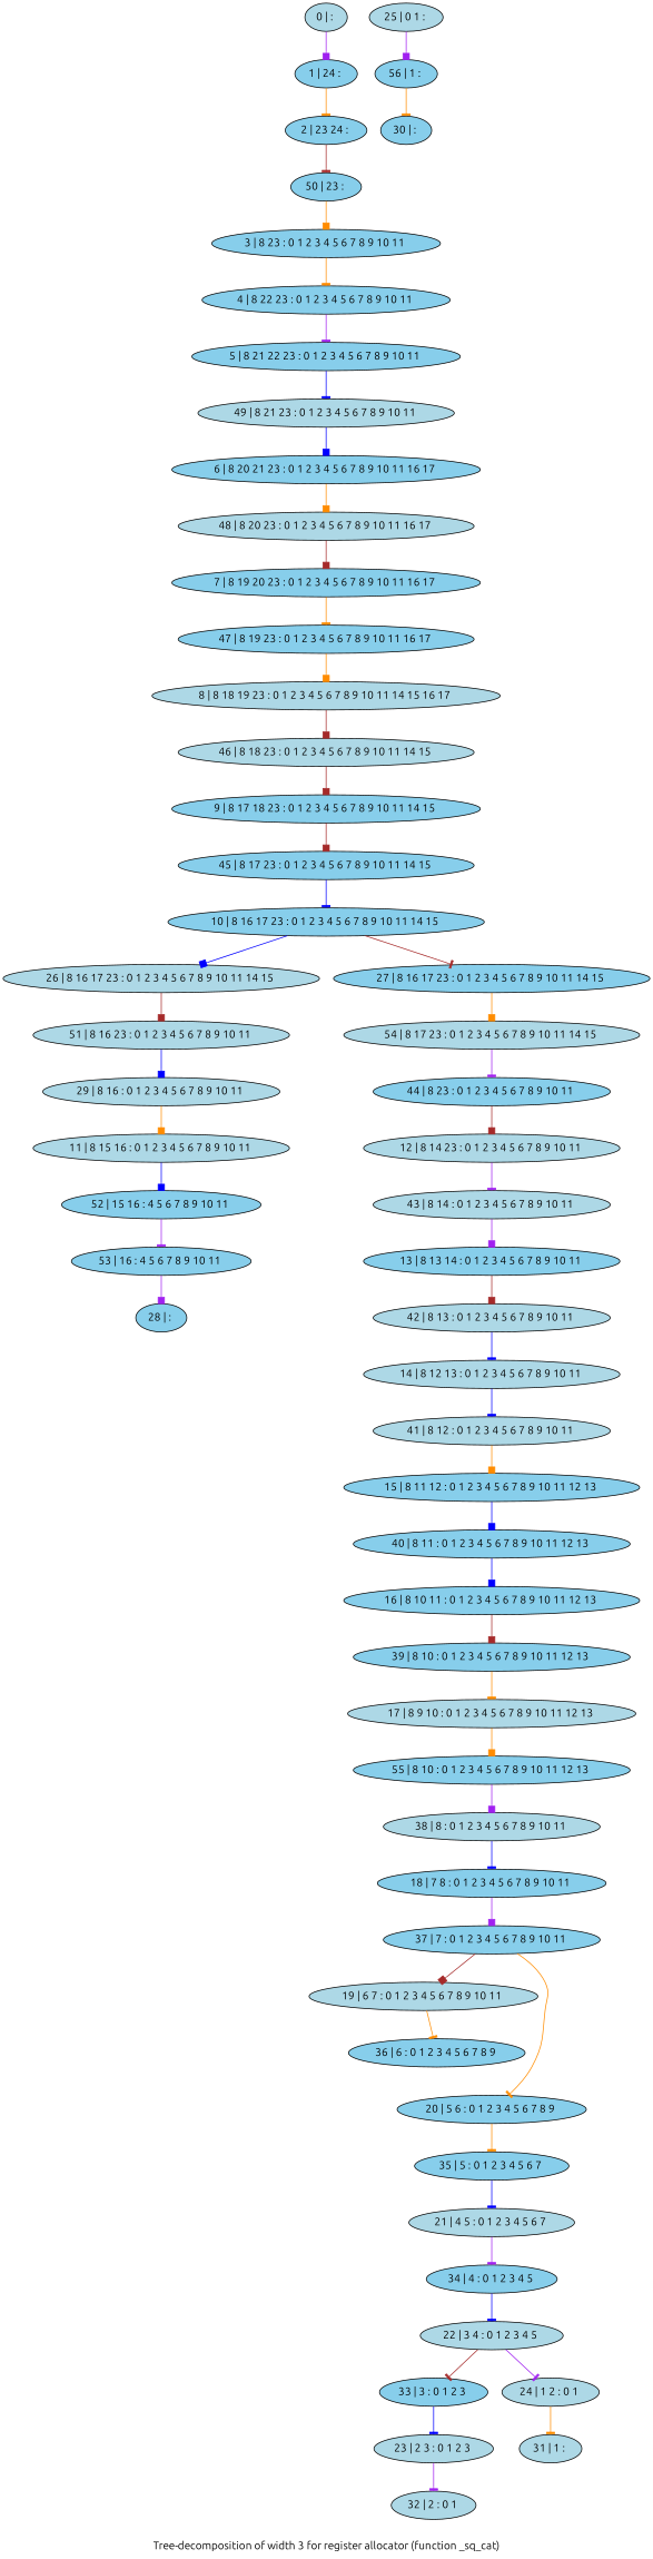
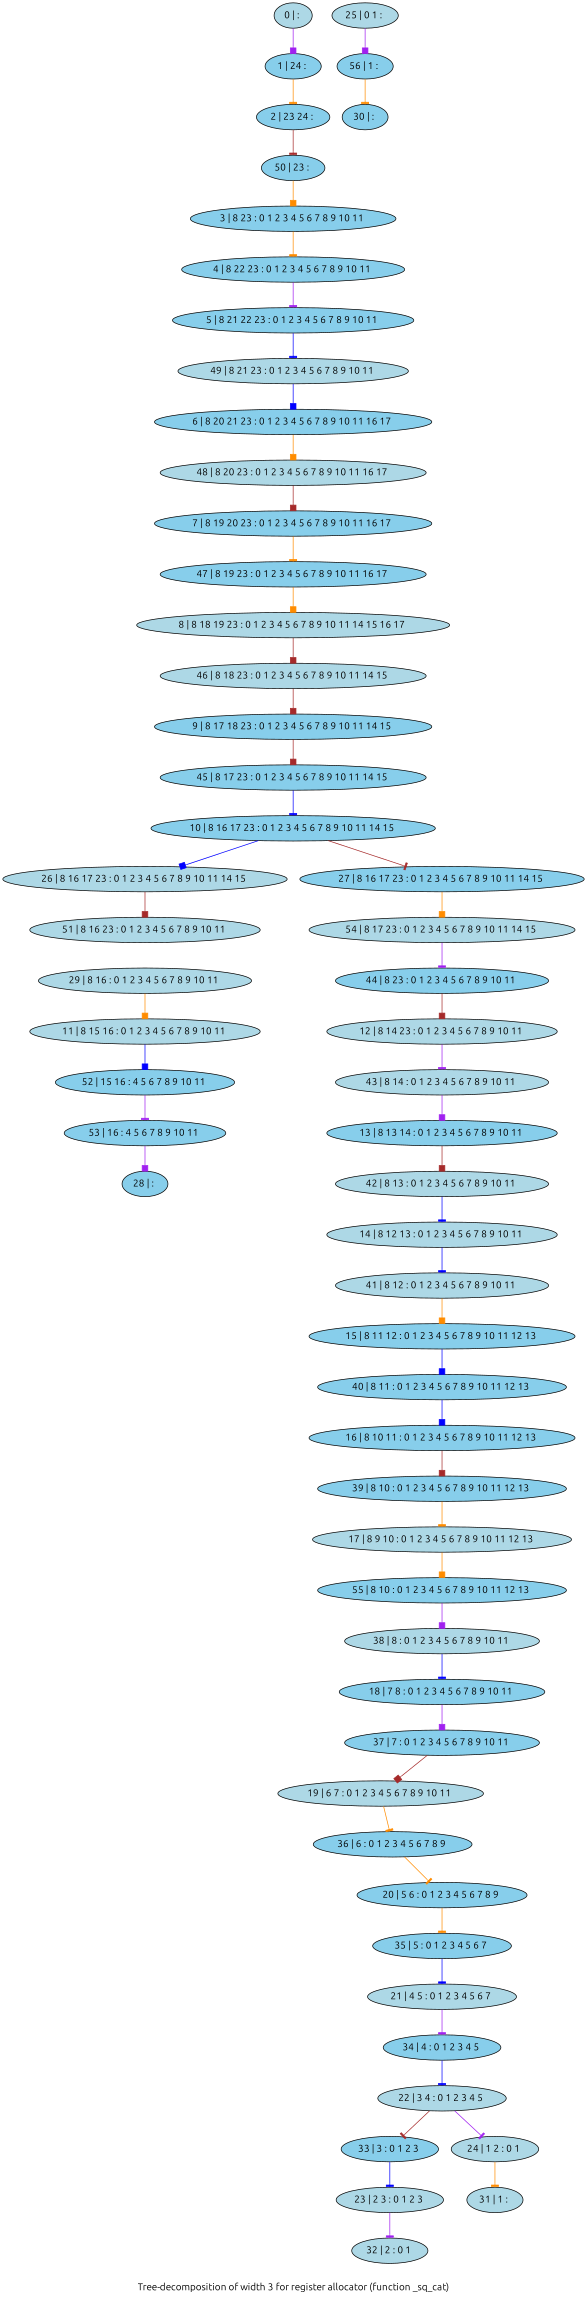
  digraph {
    fontname=Ubuntu
    label="Tree-decomposition of width 3 for register allocator (function _sq_cat)"
    node [fillcolor=skyblue fontname=Ubuntu style=filled]
    edge [arrowhead=box color=darkorange fontname=Ubuntu]
    n1 [fillcolor=lightblue label="0 | : "]
    n2 [label="1 | 24 : "]
    n3 [label="2 | 23 24 : "]
    n4 [label="50 | 23 : "]
    n5 [label="3 | 8 23 : 0 1 2 3 4 5 6 7 8 9 10 11 "]
    n6 [label="4 | 8 22 23 : 0 1 2 3 4 5 6 7 8 9 10 11 "]
    n7 [label="5 | 8 21 22 23 : 0 1 2 3 4 5 6 7 8 9 10 11 "]
    n8 [fillcolor=lightblue label="49 | 8 21 23 : 0 1 2 3 4 5 6 7 8 9 10 11 "]
    n9 [label="6 | 8 20 21 23 : 0 1 2 3 4 5 6 7 8 9 10 11 16 17 "]
    n10 [fillcolor=lightblue label="48 | 8 20 23 : 0 1 2 3 4 5 6 7 8 9 10 11 16 17 "]
    n11 [label="7 | 8 19 20 23 : 0 1 2 3 4 5 6 7 8 9 10 11 16 17 "]
    n12 [label="47 | 8 19 23 : 0 1 2 3 4 5 6 7 8 9 10 11 16 17 "]
    n13 [fillcolor=lightblue label="8 | 8 18 19 23 : 0 1 2 3 4 5 6 7 8 9 10 11 14 15 16 17 "]
    n14 [fillcolor=lightblue label="46 | 8 18 23 : 0 1 2 3 4 5 6 7 8 9 10 11 14 15 "]
    n15 [label="9 | 8 17 18 23 : 0 1 2 3 4 5 6 7 8 9 10 11 14 15 "]
    n16 [label="45 | 8 17 23 : 0 1 2 3 4 5 6 7 8 9 10 11 14 15 "]
    n17 [label="10 | 8 16 17 23 : 0 1 2 3 4 5 6 7 8 9 10 11 14 15 "]
    n18 [fillcolor=lightblue label="26 | 8 16 17 23 : 0 1 2 3 4 5 6 7 8 9 10 11 14 15 "]
    n19 [label="27 | 8 16 17 23 : 0 1 2 3 4 5 6 7 8 9 10 11 14 15 "]
    n20 [fillcolor=lightblue label="51 | 8 16 23 : 0 1 2 3 4 5 6 7 8 9 10 11 "]
    n21 [fillcolor=lightblue label="54 | 8 17 23 : 0 1 2 3 4 5 6 7 8 9 10 11 14 15 "]
    n22 [fillcolor=lightblue label="11 | 8 15 16 : 0 1 2 3 4 5 6 7 8 9 10 11 "]
    n23 [label="52 | 15 16 : 4 5 6 7 8 9 10 11 "]
    n24 [label="53 | 16 : 4 5 6 7 8 9 10 11 "]
    n25 [fillcolor=lightblue label="12 | 8 14 23 : 0 1 2 3 4 5 6 7 8 9 10 11 "]
    n26 [fillcolor=lightblue label="43 | 8 14 : 0 1 2 3 4 5 6 7 8 9 10 11 "]
    n27 [label="13 | 8 13 14 : 0 1 2 3 4 5 6 7 8 9 10 11 "]
    n28 [fillcolor=lightblue label="42 | 8 13 : 0 1 2 3 4 5 6 7 8 9 10 11 "]
    n29 [fillcolor=lightblue label="14 | 8 12 13 : 0 1 2 3 4 5 6 7 8 9 10 11 "]
    n30 [fillcolor=lightblue label="41 | 8 12 : 0 1 2 3 4 5 6 7 8 9 10 11 "]
    n31 [label="15 | 8 11 12 : 0 1 2 3 4 5 6 7 8 9 10 11 12 13 "]
    n32 [label="40 | 8 11 : 0 1 2 3 4 5 6 7 8 9 10 11 12 13 "]
    n33 [label="16 | 8 10 11 : 0 1 2 3 4 5 6 7 8 9 10 11 12 13 "]
    n34 [label="39 | 8 10 : 0 1 2 3 4 5 6 7 8 9 10 11 12 13 "]
    n35 [fillcolor=lightblue label="17 | 8 9 10 : 0 1 2 3 4 5 6 7 8 9 10 11 12 13 "]
    n36 [label="55 | 8 10 : 0 1 2 3 4 5 6 7 8 9 10 11 12 13 "]
    n37 [fillcolor=lightblue label="38 | 8 : 0 1 2 3 4 5 6 7 8 9 10 11 "]
    n38 [label="18 | 7 8 : 0 1 2 3 4 5 6 7 8 9 10 11 "]
    n39 [label="37 | 7 : 0 1 2 3 4 5 6 7 8 9 10 11 "]
    n40 [fillcolor=lightblue label="19 | 6 7 : 0 1 2 3 4 5 6 7 8 9 10 11 "]
    n41 [label="36 | 6 : 0 1 2 3 4 5 6 7 8 9 "]
    n42 [label="20 | 5 6 : 0 1 2 3 4 5 6 7 8 9 "]
    n43 [label="35 | 5 : 0 1 2 3 4 5 6 7 "]
    n44 [fillcolor=lightblue label="21 | 4 5 : 0 1 2 3 4 5 6 7 "]
    n45 [label="34 | 4 : 0 1 2 3 4 5 "]
    n46 [fillcolor=lightblue label="22 | 3 4 : 0 1 2 3 4 5 "]
    n47 [label="33 | 3 : 0 1 2 3 "]
    n48 [fillcolor=lightblue label="24 | 1 2 : 0 1 "]
    n49 [fillcolor=lightblue label="23 | 2 3 : 0 1 2 3 "]
    n50 [fillcolor=lightblue label="32 | 2 : 0 1 "]
    n51 [fillcolor=lightblue label="31 | 1 : "]
    n52 [fillcolor=lightblue label="25 | 0 1 : "]
    n53 [label="56 | 1 : "]
    n54 [label="30 | : "]
    n55 [fillcolor=lightblue label="29 | 8 16 : 0 1 2 3 4 5 6 7 8 9 10 11 "]
    n56 [label="44 | 8 23 : 0 1 2 3 4 5 6 7 8 9 10 11 "]
    n57 [label="28 | : "]
    n1 -> n2 [color=purple]
    n2 -> n3 [arrowhead=tee]
    n3 -> n4 [arrowhead=tee color=brown]
    n4 -> n5
    n5 -> n6 [arrowhead=tee]
    n6 -> n7 [arrowhead=tee color=purple]
    n7 -> n8 [arrowhead=tee color=blue]
    n8 -> n9 [color=blue]
    n9 -> n10
    n10 -> n11 [color=brown]
    n11 -> n12 [arrowhead=tee]
    n12 -> n13
    n13 -> n14 [color=brown]
    n14 -> n15 [color=brown]
    n15 -> n16 [color=brown]
    n16 -> n17 [arrowhead=tee color=blue]
    n17 -> n18 [color=blue]
    n17 -> n19 [arrowhead=tee color=brown]
    n18 -> n20 [color=brown]
    n19 -> n21
-   n20 -> n55 [color=blue]
    n21 -> n56 [arrowhead=tee color=purple]
    n22 -> n23 [color=blue]
    n23 -> n24 [arrowhead=tee color=purple]
    n24 -> n57 [color=purple]
    n25 -> n26 [arrowhead=tee color=purple]
    n26 -> n27 [color=purple]
    n27 -> n28 [color=brown]
    n28 -> n29 [arrowhead=tee color=blue]
    n29 -> n30 [arrowhead=tee color=blue]
    n30 -> n31
    n31 -> n32 [color=blue]
    n32 -> n33 [color=blue]
    n33 -> n34 [color=brown]
    n34 -> n35 [arrowhead=tee]
    n35 -> n36
    n36 -> n37 [color=purple]
    n37 -> n38 [arrowhead=tee color=blue]
    n38 -> n39 [color=purple]
    n39 -> n40 [color=brown]
    n40 -> n41 [arrowhead=tee]
-   n39 -> n42 [arrowhead=tee]
+   n41 -> n42 [arrowhead=tee]
    n42 -> n43 [arrowhead=tee]
    n43 -> n44 [arrowhead=tee color=blue]
    n44 -> n45 [arrowhead=tee color=purple]
    n45 -> n46 [arrowhead=tee color=blue]
    n46 -> n47 [arrowhead=tee color=brown]
    n46 -> n48 [arrowhead=tee color=purple]
    n47 -> n49 [arrowhead=tee color=blue]
    n48 -> n51 [arrowhead=tee]
    n49 -> n50 [arrowhead=tee color=purple]
    n52 -> n53 [color=purple]
    n53 -> n54 [arrowhead=tee]
    n55 -> n22
    n56 -> n25 [color=brown]
  }
